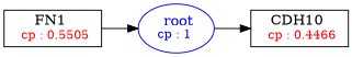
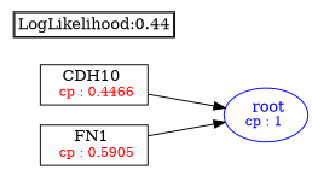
  digraph {
    fontsize=10
    rankdir=LR
    node [shape=box]
    n1 [color=Blue label=<<font color='Blue'> root</font><br/><font color='Blue' POINT-SIZE='12'>cp : 1 </font>> shape=oval]
    n2 [label=<CDH10 <br/> <font color='Red' POINT-SIZE='12'> cp : 0.4466 </font>>]
-   n3 [label=<FN1 <br/> <font color='Red' POINT-SIZE='12'> cp : 0.5505 </font>>]
-   n1 -> n2
+   n3 [label=<FN1 <br/> <font color='Red' POINT-SIZE='12'> cp : 0.5905 </font>>]
+   n4 [label=<<TABLE BORDER="1" CELLBORDER="1" CELLSPACING="0" >     <TR><TD ALIGN="LEFT">LogLikelihood:0.44</TD></TR>     </TABLE>> shape=plaintext]
+   n2 -> n1
    n3 -> n1
  }
